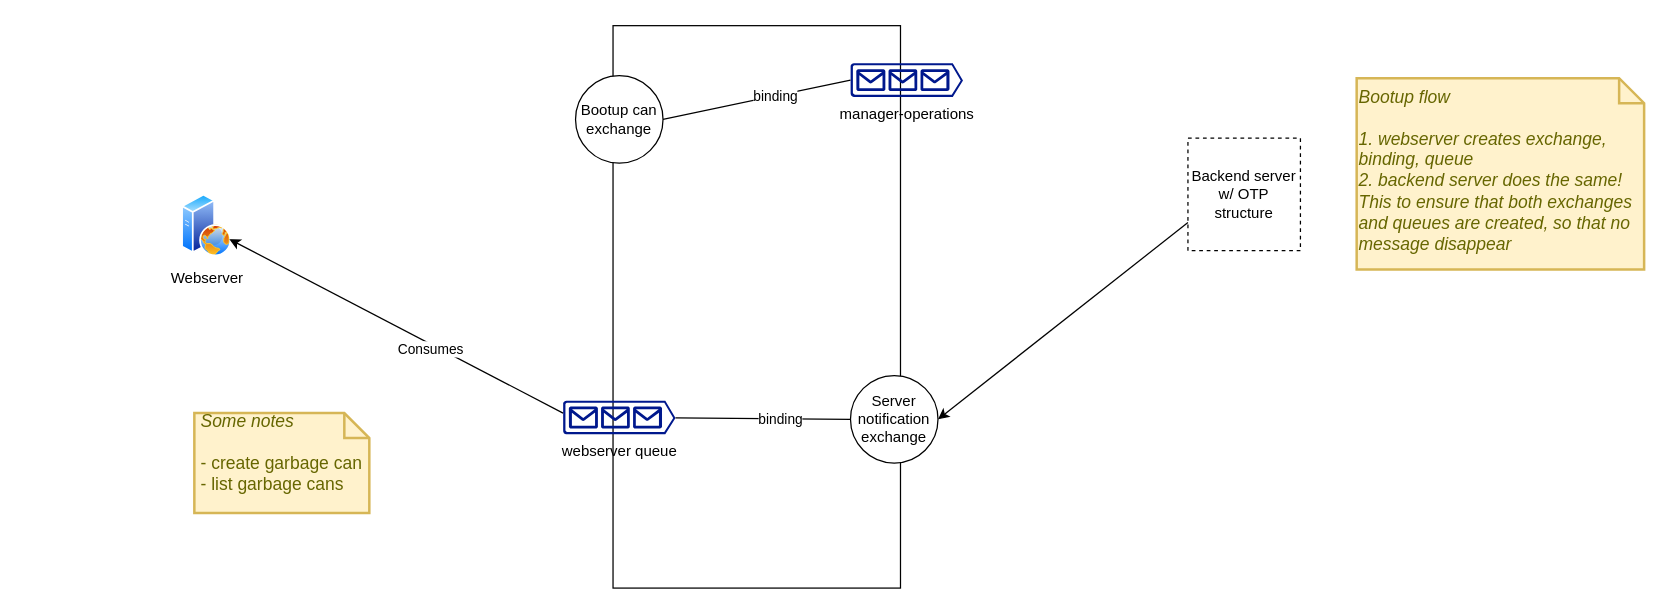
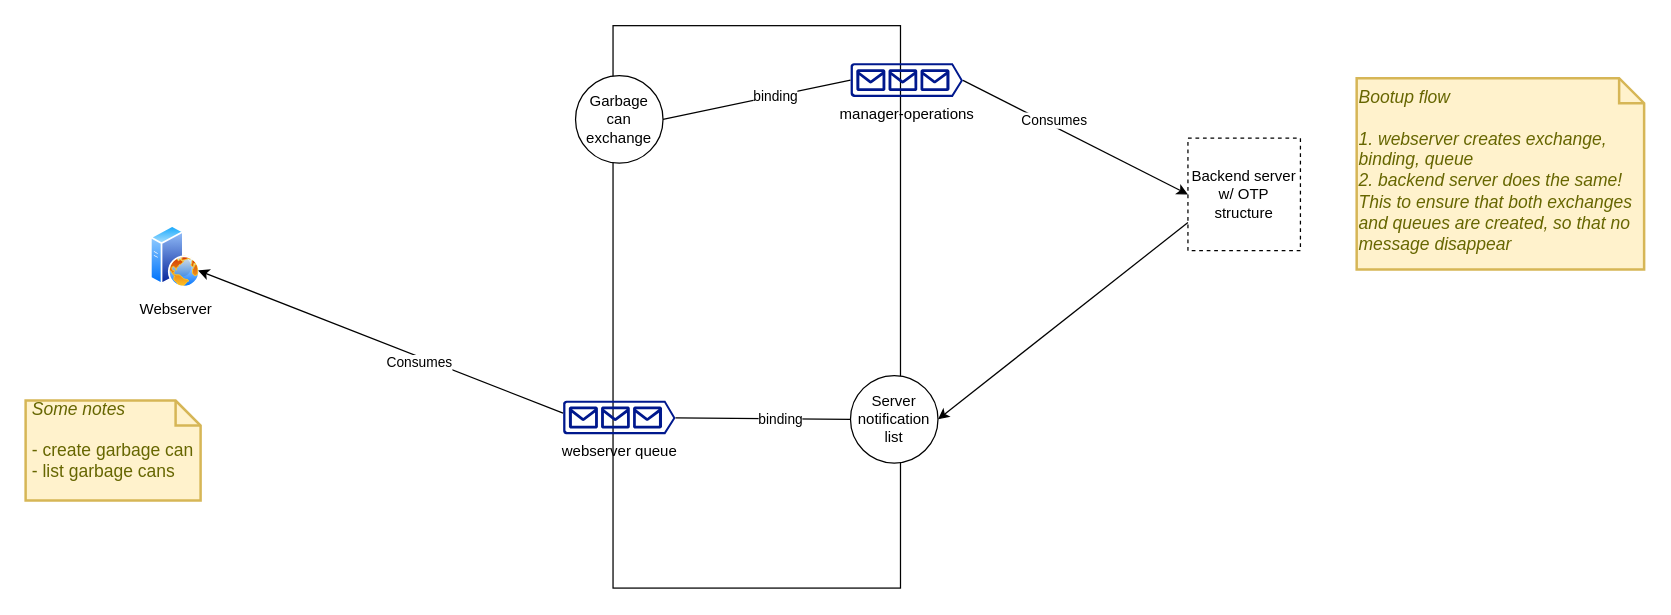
  <mxCell id="0" />
  <mxCell id="1" parent="0" />
- <mxCell id="2" value="Webserver" style="aspect=fixed;perimeter=ellipsePerimeter;html=1;align=center;shadow=0;dashed=0;spacingTop=3;image;image=img/lib/active_directory/web_server.svg;" vertex="1" parent="1"><mxGeometry x="145" y="155" width="40" height="50" as="geometry" /></mxCell>
- <mxCell id="3" value="&lt;div style=&quot;text-align: left&quot;&gt;&lt;i&gt;Some notes&lt;/i&gt;&lt;/div&gt;&lt;div style=&quot;text-align: left&quot;&gt;&lt;span&gt;&lt;br&gt;&lt;/span&gt;&lt;/div&gt;&lt;div style=&quot;text-align: left&quot;&gt;&lt;span&gt;- create garbage can&lt;/span&gt;&lt;/div&gt;&lt;div style=&quot;text-align: left&quot;&gt;&lt;span&gt;- list garbage cans&lt;/span&gt;&lt;/div&gt;&lt;div style=&quot;text-align: left&quot;&gt;&lt;br&gt;&lt;/div&gt;" style="shape=note;strokeWidth=2;fontSize=14;size=20;whiteSpace=wrap;html=1;fillColor=#fff2cc;strokeColor=#d6b656;fontColor=#666600;" vertex="1" parent="1"><mxGeometry x="155" y="330" width="140" height="80" as="geometry" /></mxCell>
+ <mxCell id="2" value="Webserver" style="aspect=fixed;perimeter=ellipsePerimeter;html=1;align=center;shadow=0;dashed=0;spacingTop=3;image;image=img/lib/active_directory/web_server.svg;" vertex="1" parent="1"><mxGeometry x="120" y="180" width="40" height="50" as="geometry" /></mxCell>
+ <mxCell id="3" value="&lt;div style=&quot;text-align: left&quot;&gt;&lt;i&gt;Some notes&lt;/i&gt;&lt;/div&gt;&lt;div style=&quot;text-align: left&quot;&gt;&lt;span&gt;&lt;br&gt;&lt;/span&gt;&lt;/div&gt;&lt;div style=&quot;text-align: left&quot;&gt;&lt;span&gt;- create garbage can&lt;/span&gt;&lt;/div&gt;&lt;div style=&quot;text-align: left&quot;&gt;&lt;span&gt;- list garbage cans&lt;/span&gt;&lt;/div&gt;&lt;div style=&quot;text-align: left&quot;&gt;&lt;br&gt;&lt;/div&gt;" style="shape=note;strokeWidth=2;fontSize=14;size=20;whiteSpace=wrap;html=1;fillColor=#fff2cc;strokeColor=#d6b656;fontColor=#666600;" vertex="1" parent="1"><mxGeometry x="20" y="320" width="140" height="80" as="geometry" /></mxCell>
  <mxCell id="4" value="" style="rounded=0;whiteSpace=wrap;html=1;" vertex="1" parent="1"><mxGeometry x="490" y="20" width="230" height="450" as="geometry" /></mxCell>
- <mxCell id="5" value="Bootup can exchange" style="ellipse;whiteSpace=wrap;html=1;" vertex="1" parent="1"><mxGeometry x="460" y="60" width="70" height="70" as="geometry" /></mxCell>
- <mxCell id="6" value="Server notification exchange" style="ellipse;whiteSpace=wrap;html=1;" vertex="1" parent="1"><mxGeometry x="680" y="300" width="70" height="70" as="geometry" /></mxCell>
+ <mxCell id="5" value="Garbage can exchange" style="ellipse;whiteSpace=wrap;html=1;" vertex="1" parent="1"><mxGeometry x="460" y="60" width="70" height="70" as="geometry" /></mxCell>
+ <mxCell id="6" value="Server notification list" style="ellipse;whiteSpace=wrap;html=1;" vertex="1" parent="1"><mxGeometry x="680" y="300" width="70" height="70" as="geometry" /></mxCell>
  <mxCell id="7" value="Backend server w/ OTP structure" style="whiteSpace=wrap;html=1;aspect=fixed;dashed=1;" vertex="1" parent="1"><mxGeometry x="950" y="110" width="90" height="90" as="geometry" /></mxCell>
  <mxCell id="8" value="manager-operations" style="sketch=0;aspect=fixed;pointerEvents=1;shadow=0;dashed=0;html=1;strokeColor=none;labelPosition=center;verticalLabelPosition=bottom;verticalAlign=top;align=center;fillColor=#00188D;shape=mxgraph.azure.queue_generic" vertex="1" parent="1"><mxGeometry x="680" y="50" width="90" height="27" as="geometry" /></mxCell>
  <mxCell id="9" value="" style="endArrow=none;html=1;rounded=0;entryX=1;entryY=0.5;entryDx=0;entryDy=0;exitX=0;exitY=0.5;exitDx=0;exitDy=0;exitPerimeter=0;" edge="1" parent="1" source="8" target="5"><mxGeometry width="50" height="50" relative="1" as="geometry"><mxPoint x="630" y="270" as="sourcePoint" /><mxPoint x="680" y="220" as="targetPoint" /></mxGeometry></mxCell>
  <mxCell id="10" value="binding" style="edgeLabel;html=1;align=center;verticalAlign=middle;resizable=0;points=[];" vertex="1" connectable="0" parent="9"><mxGeometry x="-0.188" relative="1" as="geometry"><mxPoint as="offset" /></mxGeometry></mxCell>
+ <mxCell id="11" value="" style="endArrow=classic;html=1;rounded=0;exitX=1;exitY=0.51;exitDx=0;exitDy=0;entryX=0;entryY=0.5;entryDx=0;entryDy=0;exitPerimeter=0;" edge="1" parent="1" source="8" target="7"><mxGeometry width="50" height="50" relative="1" as="geometry"><mxPoint x="170" y="215" as="sourcePoint" /><mxPoint x="470" y="105" as="targetPoint" /></mxGeometry></mxCell>
+ <mxCell id="12" value="Consumes" style="edgeLabel;html=1;align=center;verticalAlign=middle;resizable=0;points=[];" vertex="1" connectable="0" parent="11"><mxGeometry x="-0.219" y="4" relative="1" as="geometry"><mxPoint as="offset" /></mxGeometry></mxCell>
  <mxCell id="13" value="" style="endArrow=classic;html=1;rounded=0;exitX=0;exitY=0.75;exitDx=0;exitDy=0;entryX=1;entryY=0.5;entryDx=0;entryDy=0;" edge="1" parent="1" source="7" target="6"><mxGeometry width="50" height="50" relative="1" as="geometry"><mxPoint x="630" y="270" as="sourcePoint" /><mxPoint x="680" y="220" as="targetPoint" /></mxGeometry></mxCell>
  <mxCell id="14" value="webserver queue" style="sketch=0;aspect=fixed;pointerEvents=1;shadow=0;dashed=0;html=1;strokeColor=none;labelPosition=center;verticalLabelPosition=bottom;verticalAlign=top;align=center;fillColor=#00188D;shape=mxgraph.azure.queue_generic;rotation=0;" vertex="1" parent="1"><mxGeometry x="450" y="320" width="90" height="27" as="geometry" /></mxCell>
  <mxCell id="15" value="" style="endArrow=none;html=1;rounded=0;entryX=1;entryY=0.51;entryDx=0;entryDy=0;exitX=0;exitY=0.5;exitDx=0;exitDy=0;entryPerimeter=0;" edge="1" parent="1" source="6" target="14"><mxGeometry width="50" height="50" relative="1" as="geometry"><mxPoint x="690" y="73.5" as="sourcePoint" /><mxPoint x="540" y="105" as="targetPoint" /></mxGeometry></mxCell>
  <mxCell id="16" value="binding" style="edgeLabel;html=1;align=center;verticalAlign=middle;resizable=0;points=[];" vertex="1" connectable="0" parent="15"><mxGeometry x="-0.188" relative="1" as="geometry"><mxPoint as="offset" /></mxGeometry></mxCell>
  <mxCell id="17" value="" style="endArrow=classic;html=1;rounded=0;exitX=1;exitY=0.51;exitDx=0;exitDy=0;entryX=1;entryY=0.75;entryDx=0;entryDy=0;exitPerimeter=0;" edge="1" parent="1" target="2"><mxGeometry width="50" height="50" relative="1" as="geometry"><mxPoint x="450" y="330" as="sourcePoint" /><mxPoint x="630" y="421.23" as="targetPoint" /></mxGeometry></mxCell>
  <mxCell id="18" value="Consumes" style="edgeLabel;html=1;align=center;verticalAlign=middle;resizable=0;points=[];" vertex="1" connectable="0" parent="17"><mxGeometry x="-0.219" y="4" relative="1" as="geometry"><mxPoint as="offset" /></mxGeometry></mxCell>
  <mxCell id="19" value="&lt;div style=&quot;&quot;&gt;&lt;i&gt;Bootup flow&lt;/i&gt;&lt;/div&gt;&lt;div style=&quot;&quot;&gt;&lt;i&gt;&lt;br&gt;&lt;/i&gt;&lt;/div&gt;&lt;div style=&quot;&quot;&gt;&lt;i&gt;1. webserver creates exchange, binding, queue&lt;/i&gt;&lt;/div&gt;&lt;div style=&quot;&quot;&gt;&lt;i&gt;2. backend server does the same! This to ensure that both exchanges and queues are created, so that no message disappear&lt;/i&gt;&lt;/div&gt;" style="shape=note;strokeWidth=2;fontSize=14;size=20;whiteSpace=wrap;html=1;fillColor=#fff2cc;strokeColor=#d6b656;fontColor=#666600;align=left;verticalAlign=top;" vertex="1" parent="1"><mxGeometry x="1085" y="62" width="230" height="153" as="geometry" /></mxCell>
